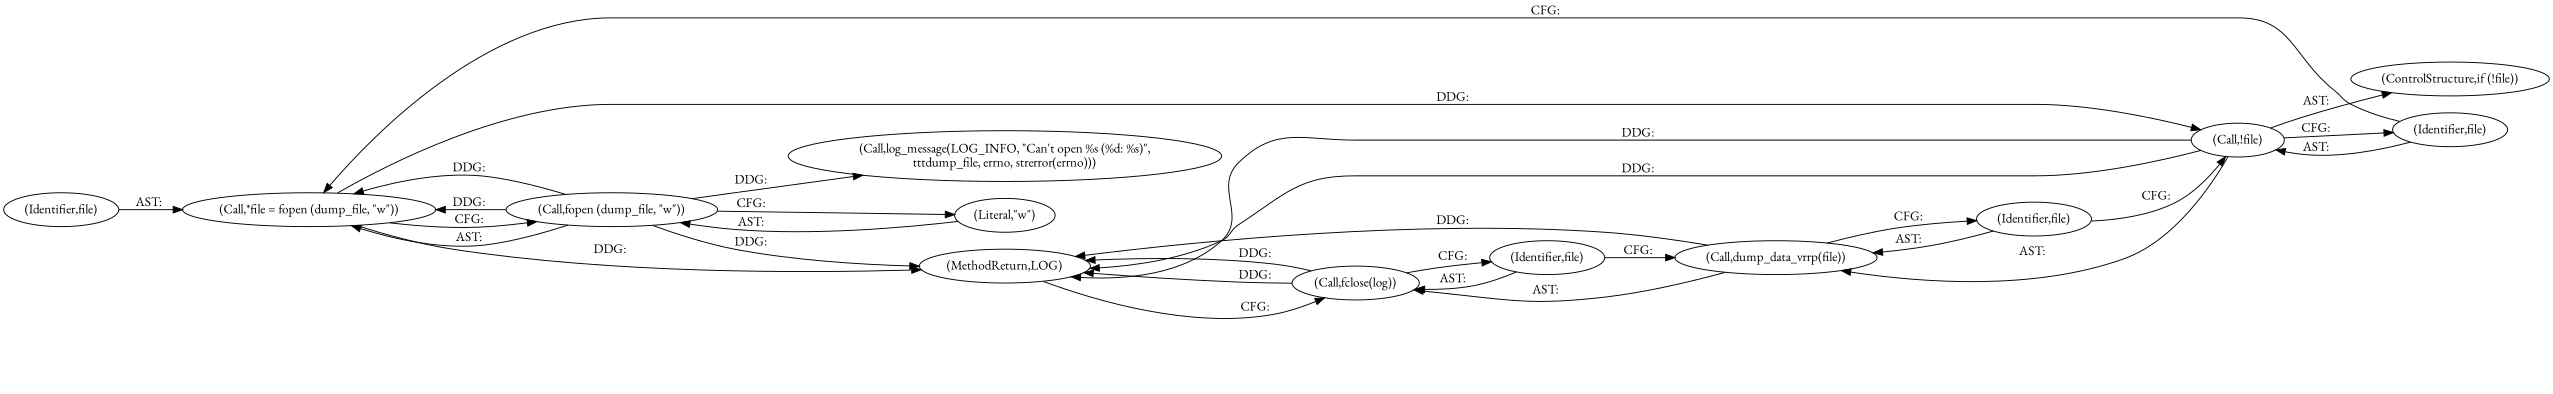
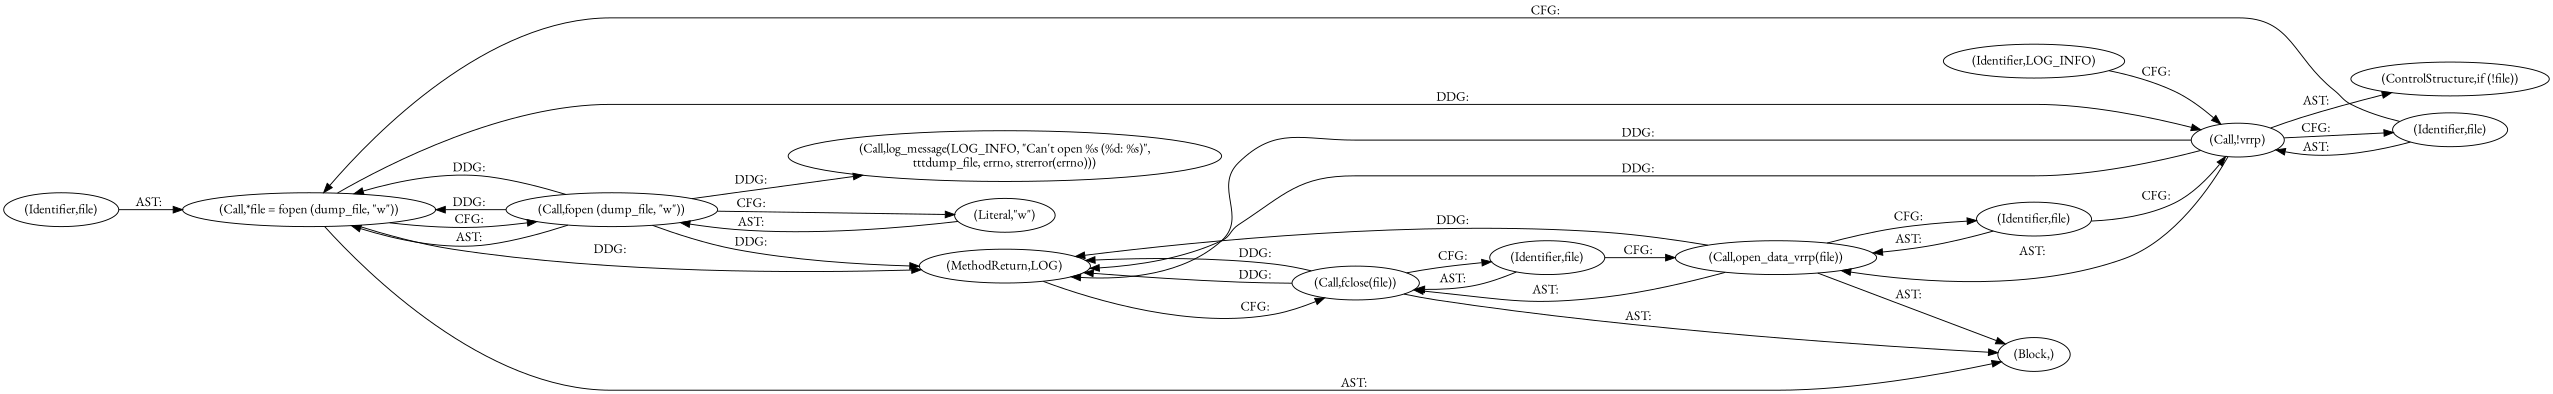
  digraph {
    fontname="EB Garamond"
    rankdir=LR
    node [fontname="EB Garamond"]
    edge [fontname="EB Garamond"]
    n1 [label="(Call,*file = fopen (dump_file, \"w\"))"]
    n2 [label="(Call,fopen (dump_file, \"w\"))"]
-   n3 [label="(Call,!file)"]
+   n3 [label="(Call,!vrrp)"]
+   n4 [label="(Block,)"]
    n5 [label="(MethodReturn,LOG)"]
    n6 [label="(Call,log_message(LOG_INFO, \"Can't open %s (%d: %s)\",\n\t\t\tdump_file, errno, strerror(errno)))"]
    n7 [label="(Literal,\"w\")"]
-   n8 [label="(Call,dump_data_vrrp(file))"]
+   n8 [label="(Call,open_data_vrrp(file))"]
    n9 [label="(ControlStructure,if (!file))"]
    n10 [label="(Identifier,file)"]
-   n11 [label="(Call,fclose(log))"]
+   n11 [label="(Call,fclose(file))"]
    n12 [label="(Identifier,file)"]
    n13 [label="(Identifier,file)"]
+   n14 [label="(Identifier,LOG_INFO)"]
    n15 [label="(Identifier,file)"]
    n1 -> n2 [label="CFG: "]
    n1 -> n3 [label="DDG: "]
+   n1 -> n4 [label="AST: "]
    n1 -> n5 [label="DDG: "]
    n2 -> n1 [label="AST: "]
    n2 -> n1 [label="DDG: "]
    n2 -> n1 [label="DDG: "]
    n2 -> n5 [label="DDG: "]
    n2 -> n6 [label="DDG: "]
    n2 -> n7 [label="CFG: "]
    n3 -> n5 [label="DDG: "]
    n3 -> n5 [label="DDG: "]
    n3 -> n8 [label="AST: "]
    n3 -> n9 [label="AST: "]
    n3 -> n10 [label="CFG: "]
    n5 -> n11 [label="CFG: "]
    n7 -> n2 [label="AST: "]
+   n8 -> n4 [label="AST: "]
    n8 -> n5 [label="DDG: "]
    n8 -> n11 [label="AST: "]
    n8 -> n12 [label="CFG: "]
    n10 -> n1 [label="CFG: "]
    n10 -> n3 [label="AST: "]
+   n11 -> n4 [label="AST: "]
    n11 -> n5 [label="DDG: "]
    n11 -> n5 [label="DDG: "]
    n11 -> n13 [label="CFG: "]
    n12 -> n3 [label="CFG: "]
    n12 -> n8 [label="AST: "]
    n13 -> n8 [label="CFG: "]
    n13 -> n11 [label="AST: "]
+   n14 -> n3 [label="CFG: "]
    n15 -> n1 [label="AST: "]
  }
